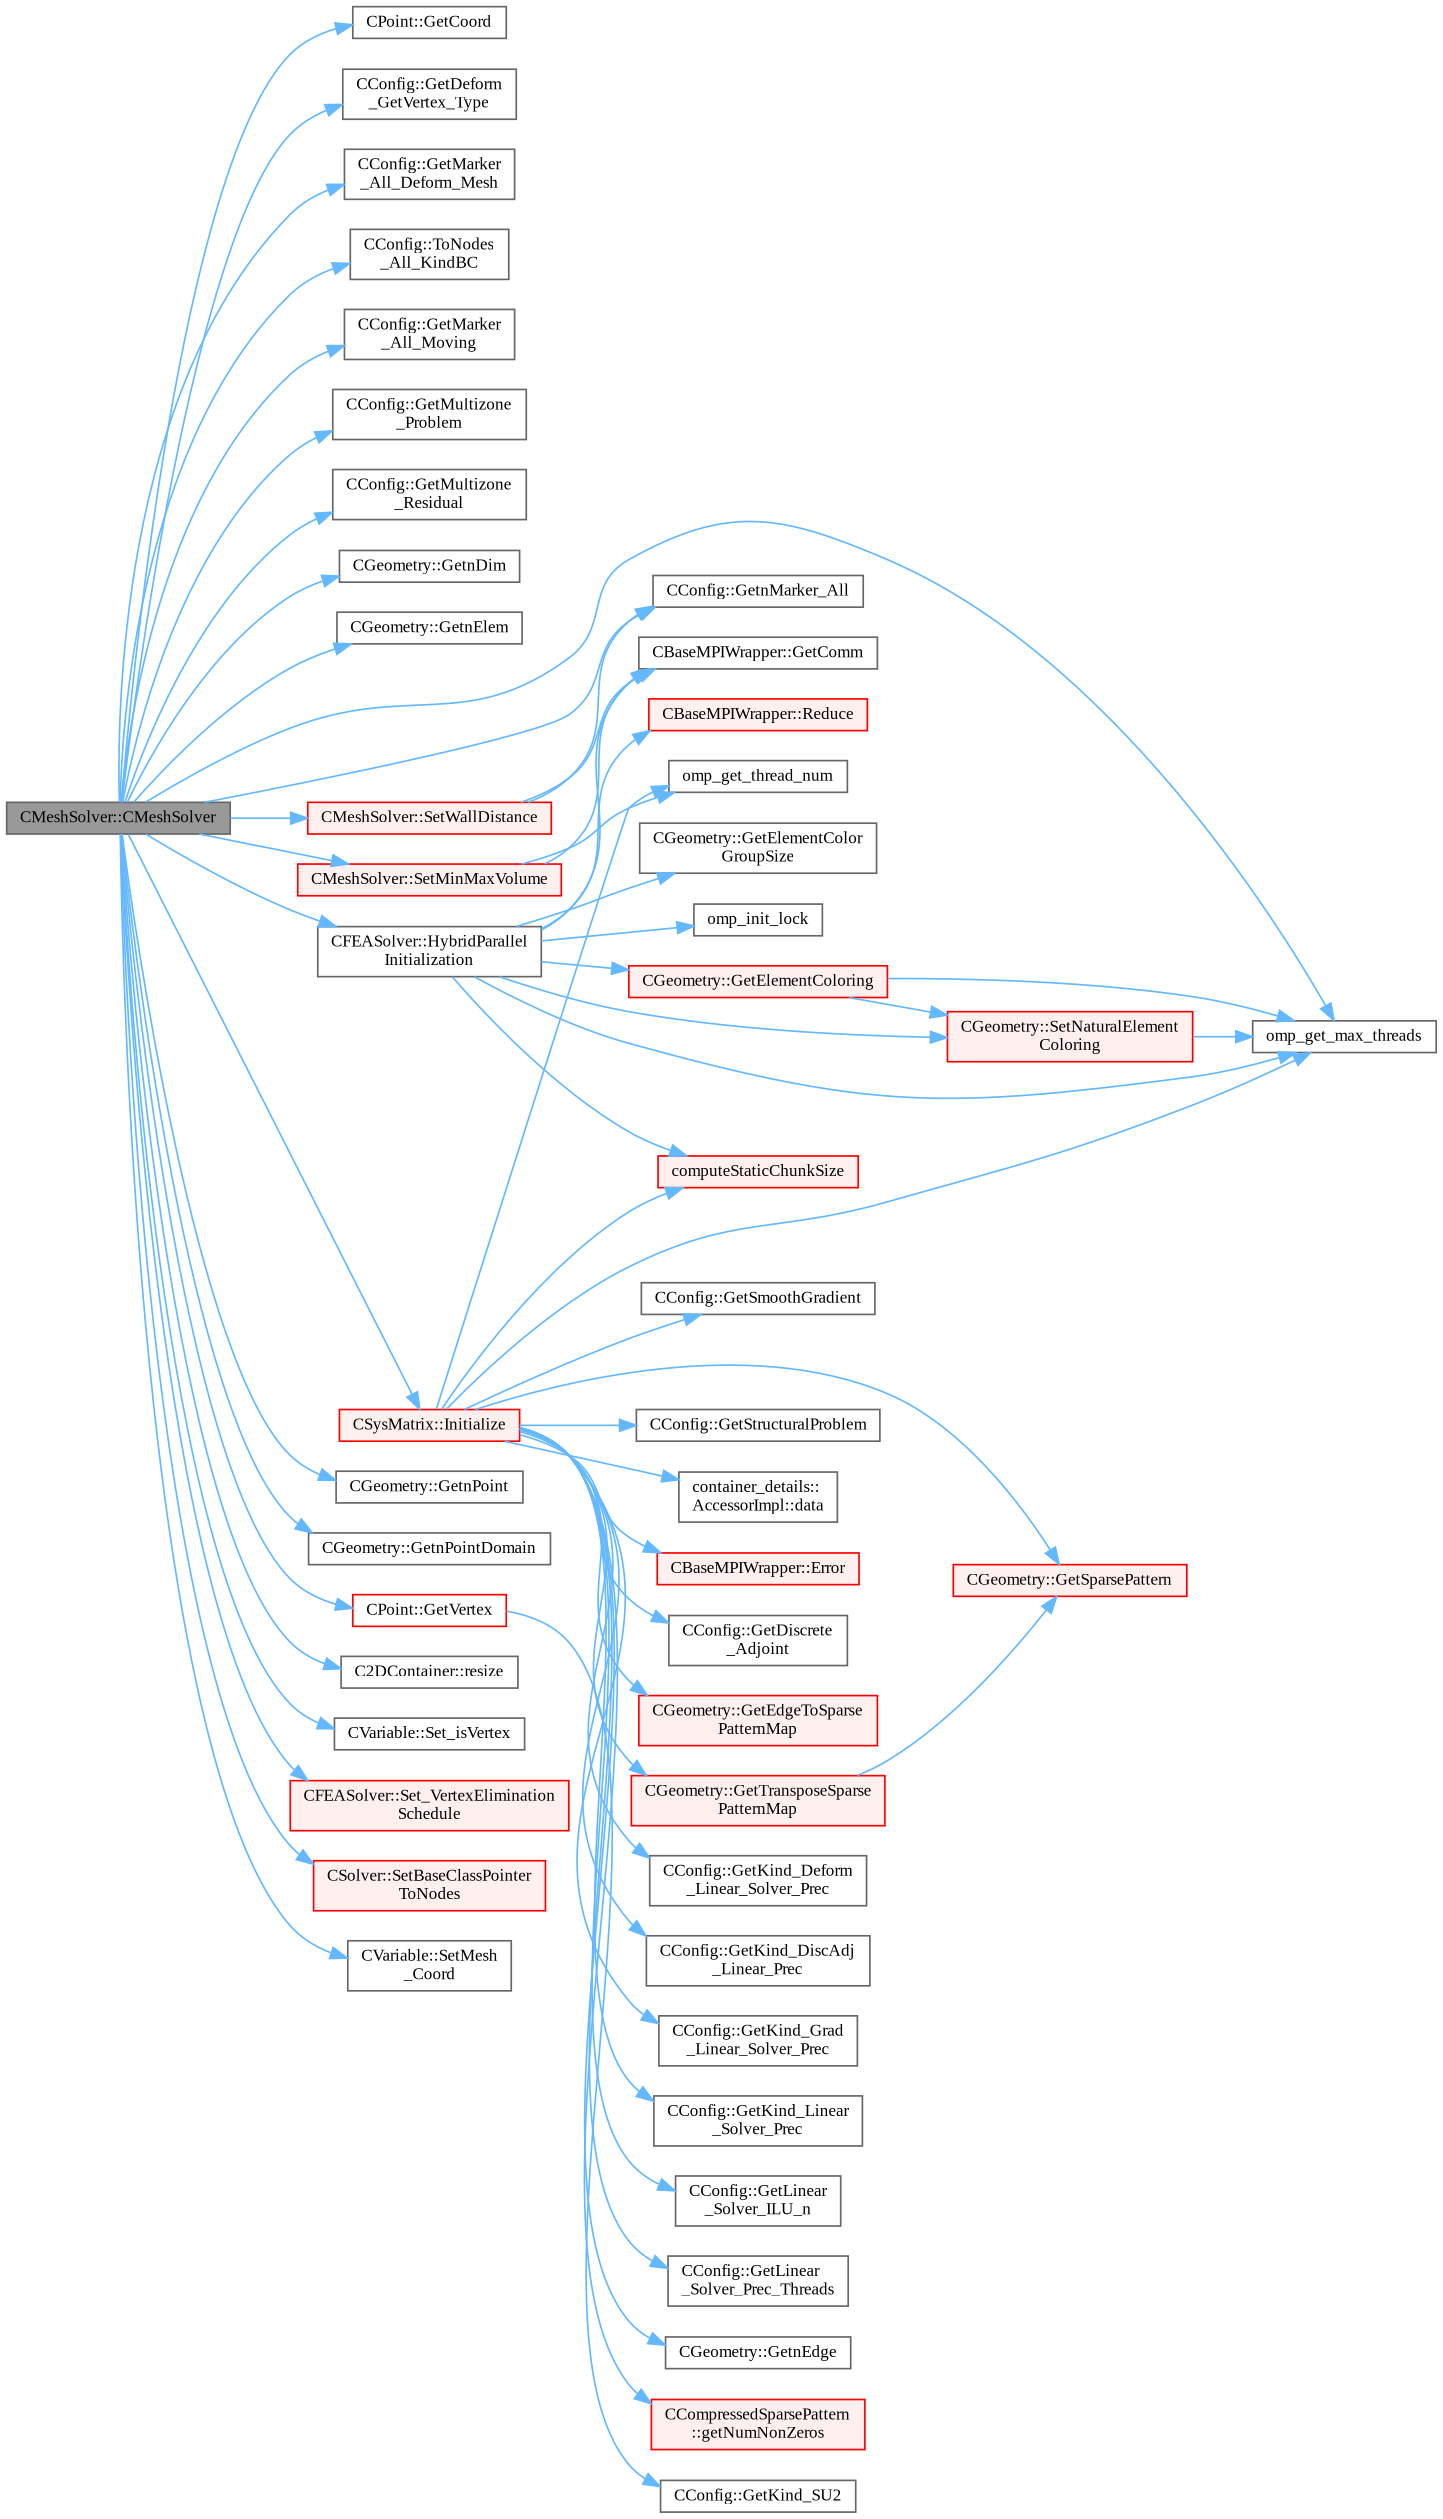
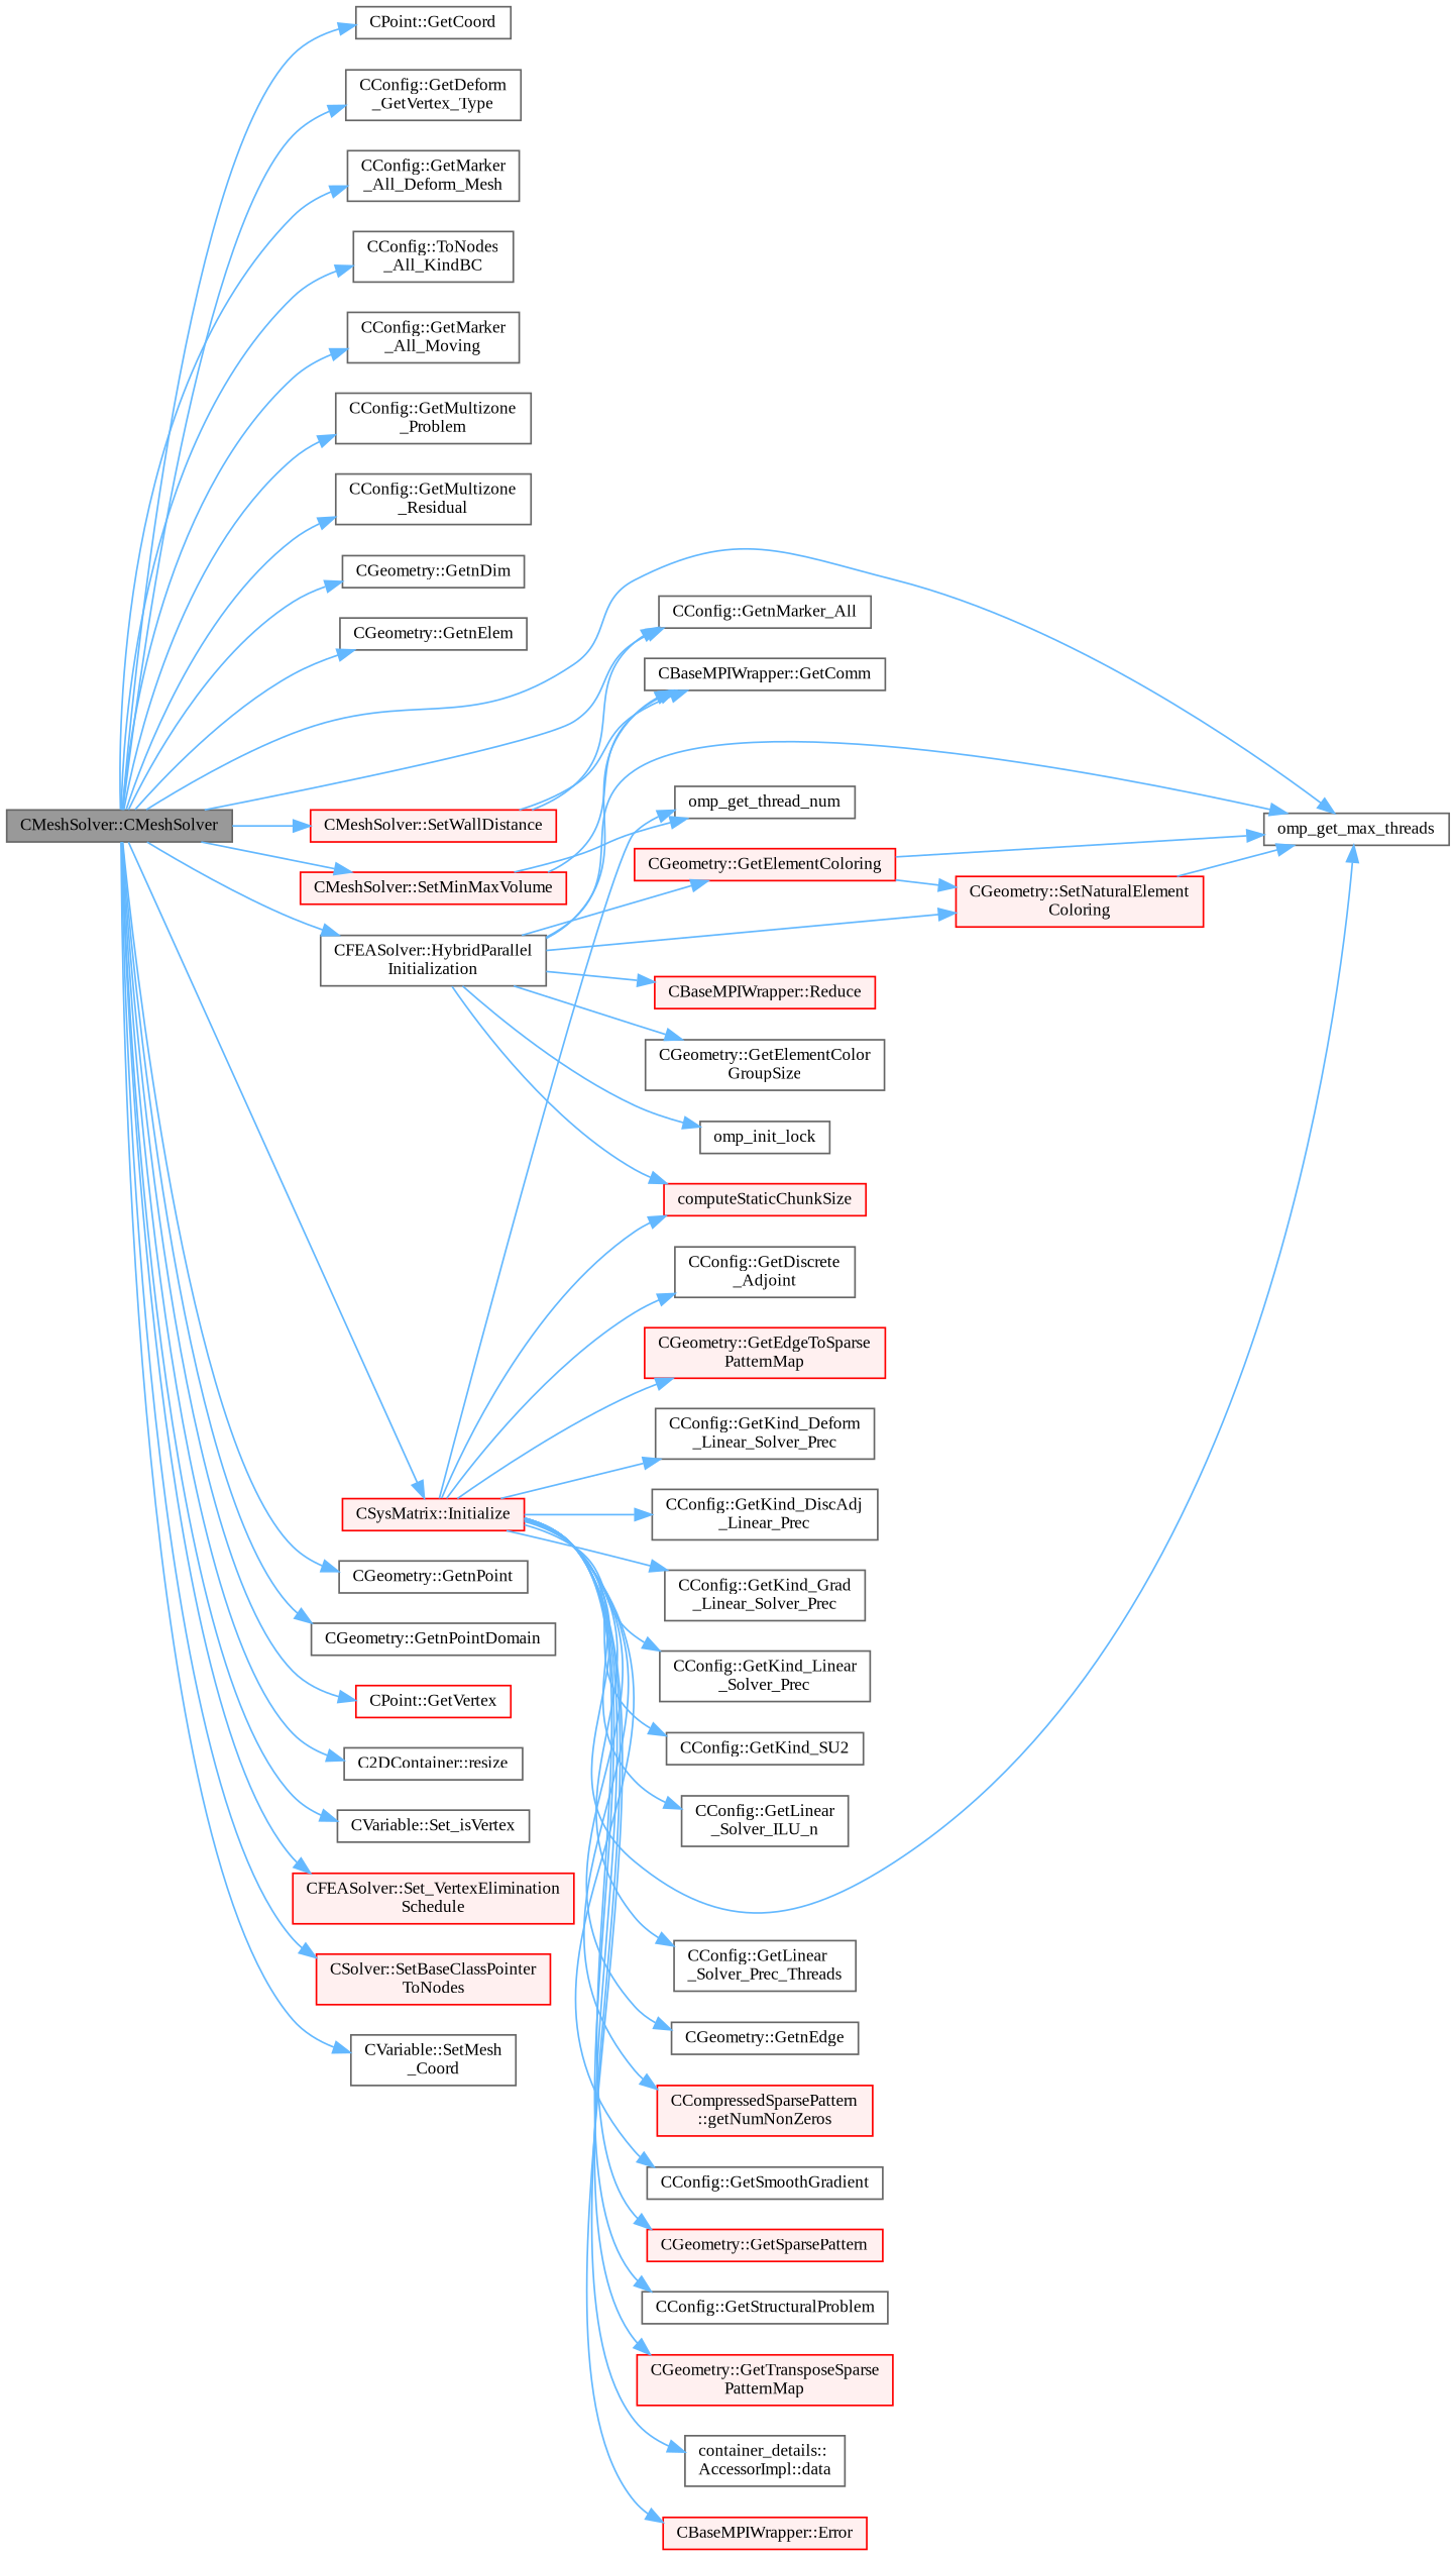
  digraph {
    fontname="Liberation Serif"
    rankdir=LR
    node [color=grey40 fillcolor=white fontname="Liberation Serif" fontsize=10 shape=box style=filled]
    edge [color=steelblue1 fontname="Liberation Serif" fontsize=10 labelfontname=Helvetica labelfontsize=10 style=solid]
    n1 [color=gray40 fillcolor=grey60 fontcolor=black height=0.2 label="CMeshSolver::CMeshSolver" width=0.4]
    n2 [height=0.2 label="CPoint::GetCoord" width=0.4]
    n3 [height=0.2 label="CConfig::GetDeform\l_GetVertex_Type" width=0.4]
    n4 [height=0.2 label="CConfig::GetMarker\l_All_Deform_Mesh" width=0.4]
    n5 [height=0.2 label="CConfig::ToNodes\l_All_KindBC" width=0.4]
    n6 [height=0.2 label="CConfig::GetMarker\l_All_Moving" width=0.4]
    n7 [height=0.2 label="CConfig::GetMultizone\l_Problem" width=0.4]
    n8 [height=0.2 label="CConfig::GetMultizone\l_Residual" width=0.4]
    n9 [height=0.2 label="CGeometry::GetnDim" width=0.4]
    n10 [height=0.2 label="CGeometry::GetnElem" width=0.4]
    n11 [height=0.2 label="CConfig::GetnMarker_All" width=0.4]
    n12 [height=0.2 label="CGeometry::GetnPoint" width=0.4]
    n13 [height=0.2 label="CGeometry::GetnPointDomain" width=0.4]
    n14 [color=red height=0.2 label="CPoint::GetVertex" width=0.4]
    n15 [height=0.2 label="CFEASolver::HybridParallel\lInitialization" width=0.4]
    n16 [height=0.2 label=omp_get_max_threads width=0.4]
    n17 [color=red fillcolor="#FFF0F0" height=0.2 label="CSysMatrix::Initialize" width=0.4]
    n18 [height=0.2 label="C2DContainer::resize" width=0.4]
    n19 [height=0.2 label="CVariable::Set_isVertex" width=0.4]
    n20 [color=red fillcolor="#FFF0F0" height=0.2 label="CFEASolver::Set_VertexElimination\lSchedule" width=0.4]
    n21 [color=red fillcolor="#FFF0F0" height=0.2 label="CSolver::SetBaseClassPointer\lToNodes" width=0.4]
    n22 [height=0.2 label="CVariable::SetMesh\l_Coord" width=0.4]
    n23 [color=red fillcolor="#FFF0F0" height=0.2 label="CMeshSolver::SetMinMaxVolume" width=0.4]
    n24 [color=red fillcolor="#FFF0F0" height=0.2 label="CMeshSolver::SetWallDistance" width=0.4]
    n25 [color=red fillcolor="#FFF0F0" height=0.2 label=computeStaticChunkSize width=0.4]
    n26 [height=0.2 label="CBaseMPIWrapper::GetComm" width=0.4]
    n27 [height=0.2 label="CGeometry::GetElementColor\lGroupSize" width=0.4]
    n28 [color=red fillcolor="#FFF0F0" height=0.2 label="CGeometry::GetElementColoring" width=0.4]
    n29 [color=red fillcolor="#FFF0F0" height=0.2 label="CGeometry::SetNaturalElement\lColoring" width=0.4]
    n30 [height=0.2 label=omp_init_lock width=0.4]
    n31 [color=red fillcolor="#FFF0F0" height=0.2 label="CBaseMPIWrapper::Reduce" width=0.4]
    n32 [height=0.2 label="container_details::\lAccessorImpl::data" width=0.4]
    n33 [color=red fillcolor="#FFF0F0" height=0.2 label="CBaseMPIWrapper::Error" width=0.4]
    n34 [height=0.2 label="CConfig::GetDiscrete\l_Adjoint" width=0.4]
    n35 [color=red fillcolor="#FFF0F0" height=0.2 label="CGeometry::GetEdgeToSparse\lPatternMap" width=0.4]
    n36 [height=0.2 label="CConfig::GetKind_Deform\l_Linear_Solver_Prec" width=0.4]
    n37 [height=0.2 label="CConfig::GetKind_DiscAdj\l_Linear_Prec" width=0.4]
    n38 [height=0.2 label="CConfig::GetKind_Grad\l_Linear_Solver_Prec" width=0.4]
    n39 [height=0.2 label="CConfig::GetKind_Linear\l_Solver_Prec" width=0.4]
    n40 [height=0.2 label="CConfig::GetKind_SU2" width=0.4]
    n41 [height=0.2 label="CConfig::GetLinear\l_Solver_ILU_n" width=0.4]
    n42 [height=0.2 label="CConfig::GetLinear\l_Solver_Prec_Threads" width=0.4]
    n43 [height=0.2 label="CGeometry::GetnEdge" width=0.4]
    n44 [color=red fillcolor="#FFF0F0" height=0.2 label="CCompressedSparsePattern\l::getNumNonZeros" width=0.4]
    n45 [height=0.2 label="CConfig::GetSmoothGradient" width=0.4]
    n46 [color=red fillcolor="#FFF0F0" height=0.2 label="CGeometry::GetSparsePattern" width=0.4]
    n47 [height=0.2 label="CConfig::GetStructuralProblem" width=0.4]
    n48 [color=red fillcolor="#FFF0F0" height=0.2 label="CGeometry::GetTransposeSparse\lPatternMap" width=0.4]
    n49 [height=0.2 label=omp_get_thread_num width=0.4]
    n1 -> n2
    n1 -> n3
    n1 -> n4
    n1 -> n5
    n1 -> n6
    n1 -> n7
    n1 -> n8
    n1 -> n9
    n1 -> n10
    n1 -> n11
    n1 -> n12
    n1 -> n13
    n1 -> n14
    n1 -> n15
    n1 -> n16
    n1 -> n17
    n1 -> n18
    n1 -> n19
    n1 -> n20
    n1 -> n21
    n1 -> n22
    n1 -> n23
    n1 -> n24
    n15 -> n16
    n15 -> n25
    n15 -> n26
    n15 -> n27
    n15 -> n28
    n15 -> n29
    n15 -> n30
    n15 -> n31
    n17 -> n16
    n17 -> n25
    n17 -> n32
    n17 -> n33
    n17 -> n34
    n17 -> n35
    n17 -> n36
    n17 -> n37
    n17 -> n38
    n17 -> n39
-   n14 -> n40
+   n17 -> n40
    n17 -> n41
    n17 -> n42
    n17 -> n43
    n17 -> n44
    n17 -> n45
    n17 -> n46
    n17 -> n47
    n17 -> n48
    n17 -> n49
    n23 -> n26
    n23 -> n49
    n24 -> n11
    n24 -> n26
    n28 -> n16
    n28 -> n29
    n29 -> n16
-   n48 -> n46
  }
